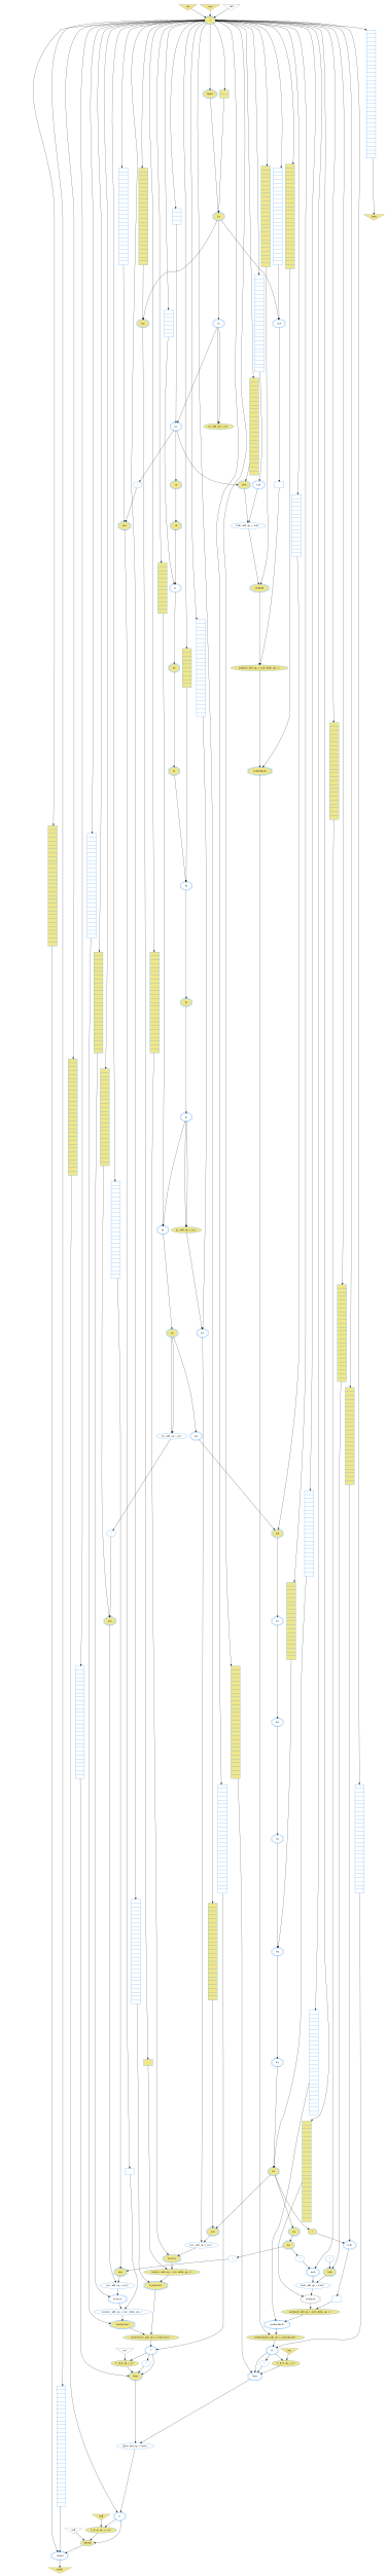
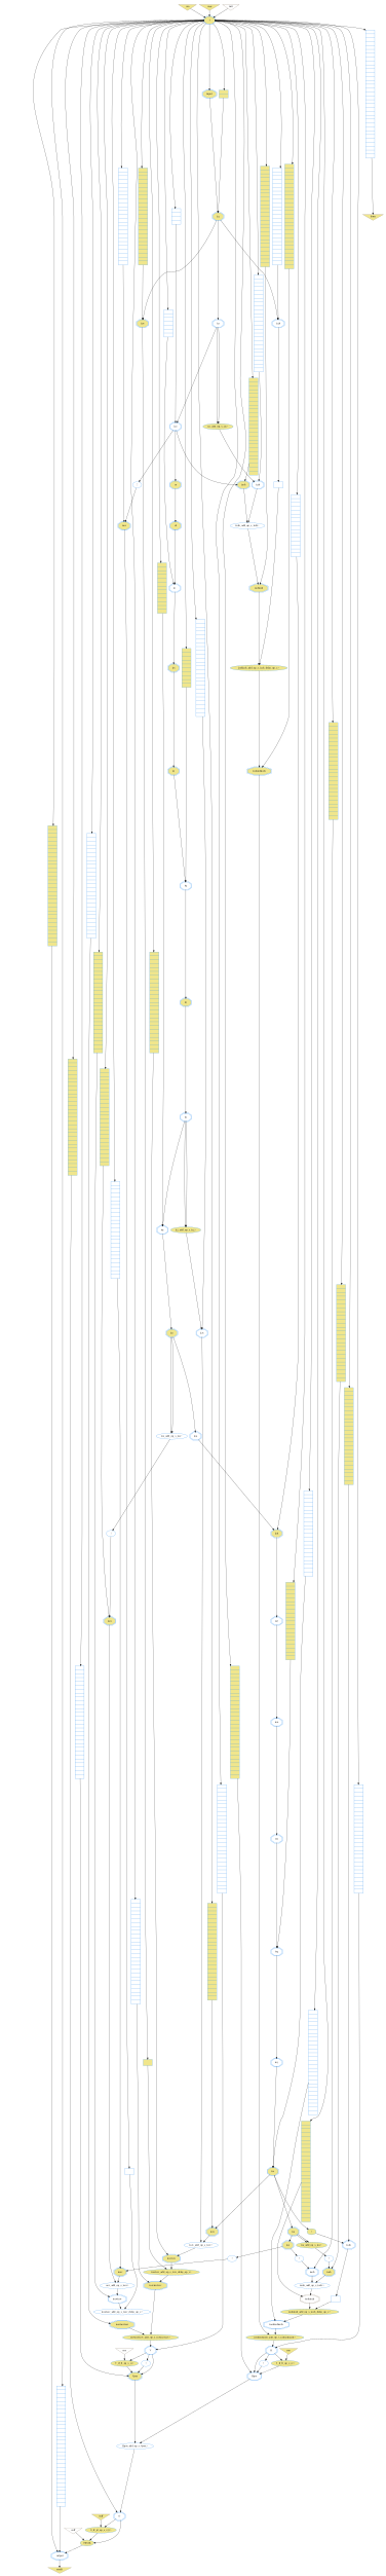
  digraph {
    fontname="Playfair Display"
    node [color=dodgerblue2 fillcolor=khaki fontname="Playfair Display" shape=doubleoctagon style=filled]
    edge [fontname="Playfair Display"]
    n1 [color=bisque4 label=result shape=invtriangle]
    n2 [color=bisque4 label="0x0" shape=invtriangle]
    n3 [label=i]
    n4 [label="{|||||||||||||||||||||||||}" shape=record]
    n5 [fillcolor=white label="{||||||||||||||||||||||||||}" shape=record]
    n6 [label="{||||||||||||||||||||||||||}" shape=record]
    n7 [fillcolor=white label="{|||||||||||||||||||||||||||}" shape=record]
    n8 [label="{||||||||||||||||||||||||}" shape=record]
    n9 [fillcolor=white label="{||||||||||||||||||||||||}" shape=record]
    n10 [label="{|||||||||||||||||||||||||}" shape=record]
    n11 [label="{||||||||||||||||||||||||||||||}" shape=record]
    n12 [label="{|||||||||}" shape=record]
    n13 [label="{||||||||||||||||||||||||||||}" shape=record]
    n14 [fillcolor=white label="{|||||||||||||||||||||}" shape=record]
    n15 [label="{||||||||||||||||||||||||}" shape=record]
    n16 [fillcolor=white label="{||||||||||||||||||||||||}" shape=record]
    n17 [label=input]
    n18 [fillcolor=white label="{|||}" shape=record]
    n19 [label="{|||||||||||||||||||||||||||||}" shape=record]
    n20 [fillcolor=white label="{|||||||||||||||}" shape=record]
    n21 [label="{||||||||||||||||||||||||}" shape=record]
    n22 [fillcolor=white label="{||||||||||||||||||||||||}" shape=record]
    n23 [fillcolor=white label="{||||||||||||||||||||||||}" shape=record]
    n24 [fillcolor=white label="{||||||||||||||||||||||||||}" shape=record]
    n25 [label="{|||||||||||||||||||||||||}" shape=record]
    n26 [fillcolor=white label="{||||||||||||||||||||||||||||||}" shape=record]
    n27 [fillcolor=white label="{||||||||||||||||||||||||||}" shape=record]
    n28 [fillcolor=white label="{|||||||||||||||||||||||||||}" shape=record]
    n29 [fillcolor=white label="{||||||||||||||||||||||||}" shape=record]
    n30 [label="{||||||||||||||||||||||||}" shape=record]
    n31 [label="{||||||||||||||||||||||||}" shape=record]
    n32 [fillcolor=white label="{||||||||||||||||||||||||||||||||}" shape=record]
    n33 [label="{|||||||||||||||||||}" shape=record]
    n34 [fillcolor=white label="{||||||}" shape=record]
    n35 [label="{|}" shape=record]
    n36 [label="{||||||||||||||||||||||||}" shape=record]
    n37 [label="{||||||||||||||||||||||||}" shape=record]
    n38 [fillcolor=white label="{||||||||||||||||||||||||||||}" shape=record]
    n39 [label="{|||||||||||||||||||||||||}" shape=record]
    n40 [label="{||||||||||||}" shape=record]
    n41 [fillcolor=white label=i21h]
    n42 [fillcolor=white label="i20h_add_op_s_i21h:+" shape=ellipse]
    n43 [label=i20hi21h]
    n44 [label="H_if_lt_op_s_0:<" shape=ellipse]
    n45 [fillcolor=white label=Hpos]
    n46 [fillcolor=white label="Hpos_add_op_s_Vpos:+" shape=ellipse]
    n47 [label=i18]
    n48 [fillcolor=white label=i17]
    n49 [label=i16]
    n50 [label="{}" shape=record]
    n51 [label="i02vi12v_add_op_s_i22v_delay_op_1:+" shape=ellipse]
    n52 [label=i02vi12vi22v]
    n53 [label=i02vi12v]
    n54 [color=bisque4 label="0xff" shape=invtriangle]
    n55 [label="O_if_gt_op_s_255:>" shape=ellipse]
    n56 [label=Otrunk shape=ellipse]
    n57 [fillcolor=white label=i00h]
    n58 [fillcolor=white label="i00h_add_op_s_i01h:+" shape=ellipse]
    n59 [color=bisque4 fillcolor=white label=i00hi01h]
    n60 [fillcolor=white label=i09]
    n61 [label=i08]
    n62 [fillcolor=white label=i07]
    n63 [fillcolor=white label=i05]
    n64 [fillcolor=white label=i04]
    n65 [fillcolor=white label=i03]
    n66 [fillcolor=white label="!" shape=ellipse]
    n67 [label=i00v]
    n68 [fillcolor=white label="i00v_add_op_s_i10v:+" shape=ellipse]
    n69 [label="i00vi10vi20v_add_op_s_i02vi12vi22v:+" shape=ellipse]
    n70 [label=i20hi21hi22h]
    n71 [label="i00hi01hi02h_add_op_s_i20hi21hi22h:+" shape=ellipse]
    n72 [fillcolor=white label=V]
    n73 [label="V_if_lt_op_s_0:<" shape=ellipse]
    n74 [label=Vpos]
    n75 [fillcolor=white label="!" shape=ellipse]
    n76 [fillcolor=white label=i02h]
    n77 [fillcolor=white label="{}" shape=record]
    n78 [label="i00hi01h_add_op_s_i02h_delay_op_1:+" shape=ellipse]
    n79 [label=i10v]
    n80 [fillcolor=white label="i20_add_op_s_i10:+" shape=ellipse]
    n81 [fillcolor=white label="!" shape=ellipse]
    n82 [label=i20v]
    n83 [fillcolor=white label="{}" shape=record]
    n84 [label=i19]
    n85 [label=i15]
    n86 [fillcolor=white label=i14]
    n87 [fillcolor=white label=H]
    n88 [fillcolor=white label="!" shape=ellipse]
    n89 [fillcolor=white label=i00vi10v]
    n90 [color=bisque4 label="0x0" shape=invtriangle]
    n91 [fillcolor=white label="i00vi10v_add_op_s_i20v_delay_op_1:+" shape=ellipse]
    n92 [fillcolor=white label=i06]
    n93 [fillcolor=white label=output]
    n94 [label=i02v]
    n95 [fillcolor=white label="i02v_add_op_s_i12v:+" shape=ellipse]
    n96 [fillcolor=white label=i22h]
    n97 [fillcolor=white label="{}" shape=record]
    n98 [label="i20hi21h_add_op_s_i22h_delay_op_1:+" shape=ellipse]
    n99 [fillcolor=white label=i12v]
    n100 [fillcolor=white label="!" shape=ellipse]
    n101 [label=i00vi10vi20v]
    n102 [fillcolor=white label=i12]
    n103 [fillcolor=white label=i91]
    n104 [label="i12_add_op_s_i12:+" shape=ellipse]
    n105 [label=i10]
    n106 [label=i01h]
    n107 [label=i02]
    n108 [label="!" shape=ellipse]
    n109 [label=i01]
    n110 [label=i13]
    n111 [label=i20h]
    n112 [fillcolor=white label="!" shape=ellipse]
    n113 [fillcolor=white label=i00hi01hi02h]
    n114 [label=i22]
    n115 [fillcolor=white label=i21]
    n116 [label=i22v]
    n117 [label="i21_add_op_s_i21:+" shape=ellipse]
    n118 [fillcolor=white label=i20]
    n119 [fillcolor=white label="!" shape=ellipse]
    n120 [color=bisque4 label=done shape=invtriangle]
    n121 [fillcolor=white label=O]
    n122 [label=i00]
+   n123 [label="i01_add_op_s_i01:+" shape=ellipse]
    n124 [color=bisque4 fillcolor=white label="0x0" shape=invtriangle]
    n125 [color=bisque4 fillcolor=white label="0xff" shape=invtriangle]
    n126 [color=bisque4 label="0x4e" shape=invtriangle]
    n127 [color=bisque4 fillcolor=white label=init shape=invtriangle]
    n2 -> n3
    n3 -> n4 [headport=input]
    n3 -> n5 [headport=input]
    n3 -> n6 [headport=input]
    n3 -> n7 [headport=input]
    n3 -> n8 [headport=input]
    n3 -> n9 [headport=input]
    n3 -> n10 [headport=input]
    n3 -> n11 [headport=input]
    n3 -> n12 [headport=input]
    n3 -> n13 [headport=input]
    n3 -> n14 [headport=input]
    n3 -> n15 [headport=input]
    n3 -> n16 [headport=input]
    n3 -> n17
    n3 -> n18 [headport=input]
    n3 -> n19 [headport=input]
    n3 -> n20 [headport=input]
    n3 -> n21 [headport=input]
    n3 -> n22 [headport=input]
    n3 -> n23 [headport=input]
    n3 -> n24 [headport=input]
    n3 -> n25 [headport=input]
    n3 -> n26 [headport=input]
    n3 -> n27 [headport=input]
    n3 -> n28 [headport=input]
    n3 -> n29 [headport=input]
    n3 -> n30 [headport=input]
    n3 -> n31 [headport=input]
    n3 -> n32 [headport=input]
    n3 -> n33 [headport=input]
    n3 -> n34 [headport=input]
    n3 -> n35 [headport=input]
    n3 -> n36 [headport=input]
    n3 -> n37 [headport=input]
    n3 -> n38 [headport=input]
    n3 -> n39 [headport=input]
    n3 -> n40 [headport=input]
    n4 -> n53
    n5 -> n52
    n6 -> n70
    n7 -> n72
    n8 -> n79
    n9 -> n82
    n10 -> n89
    n11 -> n93
    n12 -> n86
    n13 -> n45
    n14 -> n107
    n15 -> n111
    n16 -> n41
    n17 -> n114
    n18 -> n118
    n19 -> n121
    n20 -> n61
    n21 -> n57
    n22 -> n99
    n23 -> n96
    n24 -> n101
    n25 -> n43
    n26 -> n93
    n27 -> n113
    n28 -> n87
    n29 -> n67
    n30 -> n94
    n31 -> n76
    n32 -> n120
    n33 -> n64
    n34 -> n48
    n35 -> n114
    n36 -> n116
    n37 -> n106
    n38 -> n74
    n39 -> n59
    n40 -> n103
    n41 -> n42
    n42 -> n43
    n43 -> n98
    n44 -> n45
    n45 -> n46
    n46 -> n121
    n47 -> n48
    n48 -> n49
    n49 -> n85
    n50 -> n51
    n51 -> n52
    n52 -> n69
    n53 -> n51
    n54 -> n55
    n55 -> n56
    n56 -> n93
    n57 -> n58
    n58 -> n59
    n59 -> n78
    n60 -> n61
    n61 -> n62
    n62 -> n92
    n63 -> n64
    n64 -> n65
    n65 -> n107
    n66 -> n67
    n67 -> n68
    n68 -> n89
    n69 -> n72
    n70 -> n71
    n71 -> n87
    n72 -> n73
    n72 -> n74
    n72 -> n75
    n73 -> n74
    n74 -> n46
    n75 -> n74
    n76 -> n77 [headport=input]
    n77 -> n78
    n78 -> n113
    n79 -> n68
    n80 -> n81
    n81 -> n79
    n82 -> n83 [headport=input]
    n83 -> n91
    n84 -> n47
    n85 -> n86
    n86 -> n110
    n87 -> n44
    n87 -> n45
    n87 -> n88
    n88 -> n45
    n89 -> n91
    n90 -> n44
-   n91 -> n101
    n92 -> n63
    n93 -> n1
    n94 -> n95
    n95 -> n53
    n96 -> n97 [headport=input]
    n97 -> n98
    n98 -> n70
    n99 -> n95
    n100 -> n57
    n101 -> n69
    n102 -> n103
    n102 -> n104
    n102 -> n104
    n103 -> n105
    n104 -> n99
    n105 -> n60
    n105 -> n80
    n105 -> n80
    n106 -> n58
    n107 -> n94
    n107 -> n108
    n107 -> n109
    n108 -> n76
    n109 -> n122
+   n109 -> n123
+   n109 -> n123
    n110 -> n102
    n111 -> n42
    n112 -> n106
    n113 -> n71
    n114 -> n96
    n114 -> n115
    n114 -> n116
    n115 -> n117
    n115 -> n117
    n115 -> n118
    n116 -> n50 [headport=input]
+   n117 -> n41
    n118 -> n84
    n118 -> n111
    n118 -> n119
    n119 -> n82
    n121 -> n55
    n121 -> n56
    n122 -> n66
    n122 -> n100
+   n123 -> n112
    n124 -> n73
    n125 -> n56
    n126 -> n3
    n127 -> n3
  }
